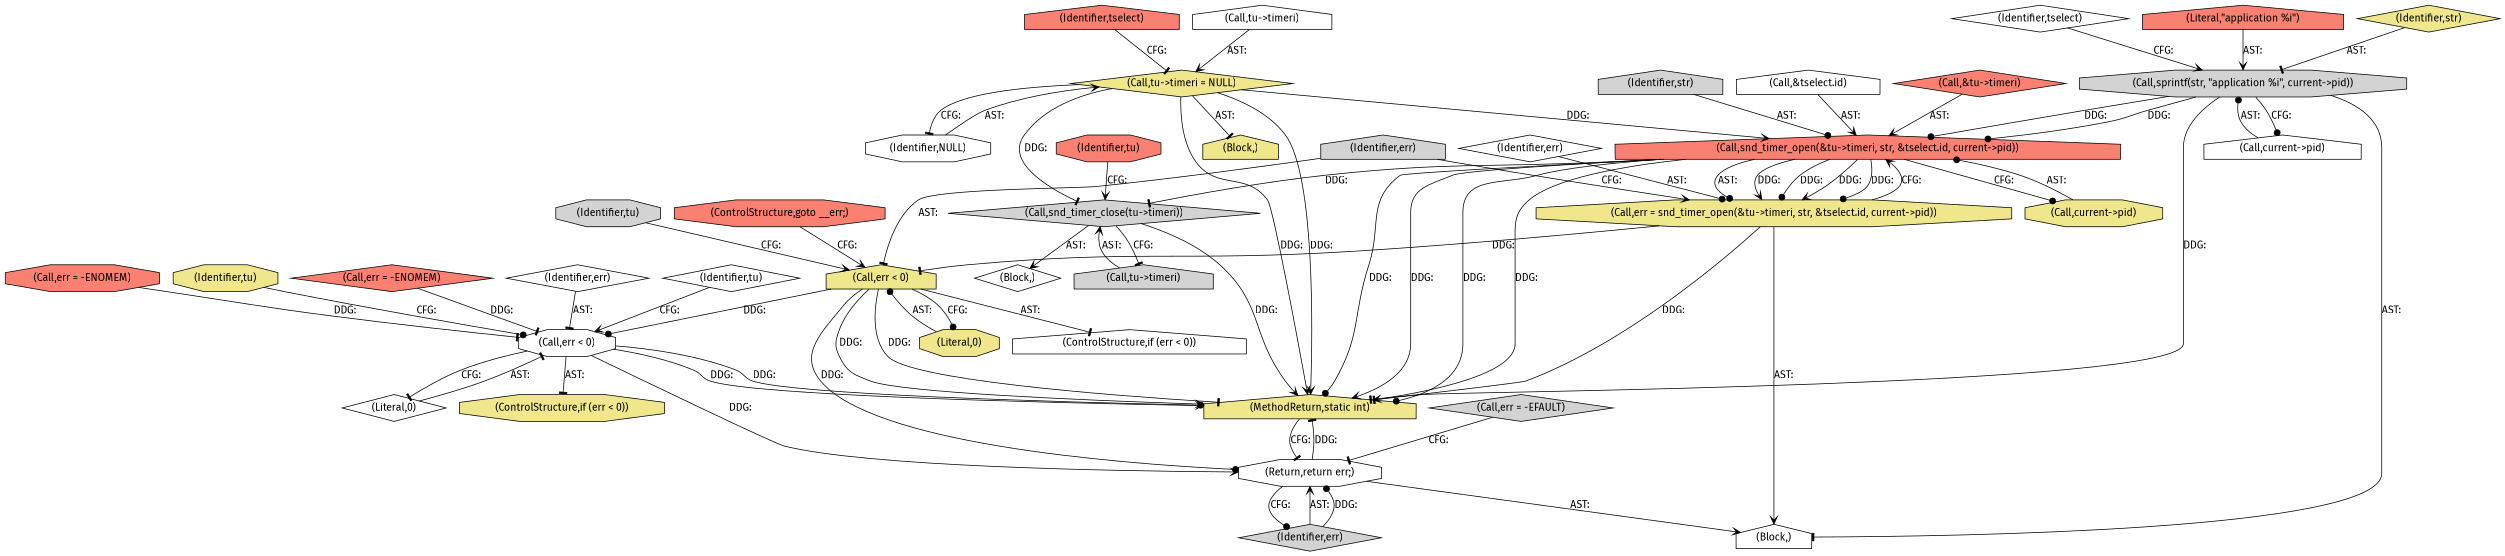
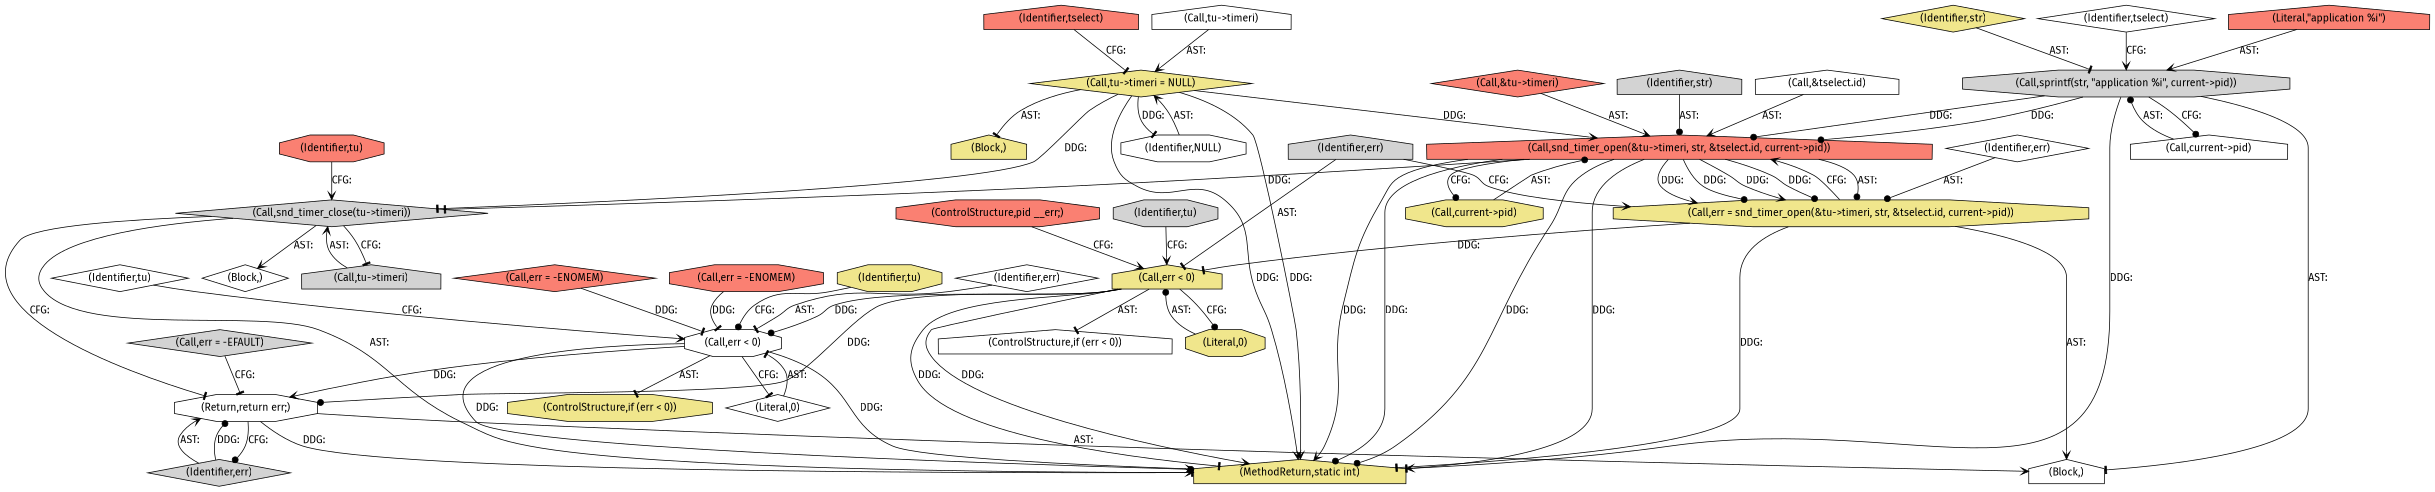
  digraph {
    fontname="Fira Sans"
    node [fillcolor=white fontname="Fira Sans" shape=house style=filled]
    edge [arrowhead=vee fontname="Fira Sans"]
    n1 [fillcolor=salmon label="(Call,snd_timer_open(&tu->timeri, str, &tselect.id, current->pid))"]
    n2 [fillcolor=khaki label="(Call,err = snd_timer_open(&tu->timeri, str, &tselect.id, current->pid))" shape=octagon]
    n3 [fillcolor=lightgrey label="(Call,snd_timer_close(tu->timeri))" shape=diamond]
    n4 [fillcolor=khaki label="(MethodReturn,static int)"]
    n5 [fillcolor=khaki label="(Call,current->pid)" shape=octagon]
    n6 [label="(Block,)"]
    n7 [fillcolor=khaki label="(Call,err < 0)"]
    n8 [fillcolor=lightgrey label="(Call,tu->timeri)"]
    n9 [label="(Block,)" shape=diamond]
    n10 [label="(Return,return err;)" shape=octagon]
    n11 [fillcolor=khaki label="(Call,tu->timeri = NULL)" shape=diamond]
    n12 [label="(Identifier,NULL)" shape=octagon]
    n13 [fillcolor=khaki label="(Block,)"]
    n14 [fillcolor=lightgrey label="(Call,sprintf(str, \"application %i\", current->pid))" shape=octagon]
    n15 [label="(Call,current->pid)"]
    n16 [label="(Call,err < 0)" shape=octagon]
    n17 [fillcolor=khaki label="(Literal,0)" shape=octagon]
    n18 [label="(ControlStructure,if (err < 0))"]
    n19 [fillcolor=khaki label="(ControlStructure,if (err < 0))" shape=octagon]
    n20 [label="(Literal,0)" shape=diamond]
    n21 [fillcolor=lightgrey label="(Identifier,err)" shape=diamond]
    n22 [fillcolor=lightgrey label="(Call,err = -EFAULT)" shape=diamond]
    n23 [label="(Identifier,err)" shape=diamond]
-   n24 [fillcolor=salmon label="(ControlStructure,goto __err;)" shape=octagon]
+   n24 [fillcolor=salmon label="(ControlStructure,pid __err;)" shape=octagon]
    n25 [label="(Identifier,tselect)" shape=diamond]
    n26 [label="(Identifier,tu)" shape=diamond]
    n27 [fillcolor=lightgrey label="(Identifier,tu)" shape=octagon]
    n28 [label="(Identifier,err)" shape=diamond]
    n29 [fillcolor=salmon label="(Identifier,tselect)"]
    n30 [fillcolor=salmon label="(Literal,\"application %i\")"]
    n31 [label="(Call,tu->timeri)"]
    n32 [fillcolor=salmon label="(Call,err = -ENOMEM)" shape=octagon]
    n33 [fillcolor=salmon label="(Call,&tu->timeri)" shape=diamond]
    n34 [fillcolor=khaki label="(Identifier,tu)" shape=octagon]
    n35 [fillcolor=lightgrey label="(Identifier,str)"]
    n36 [fillcolor=salmon label="(Identifier,tu)" shape=octagon]
    n37 [fillcolor=lightgrey label="(Identifier,err)"]
    n38 [fillcolor=salmon label="(Call,err = -ENOMEM)" shape=diamond]
    n39 [label="(Call,&tselect.id)"]
    n40 [fillcolor=khaki label="(Identifier,str)" shape=diamond]
    n1 -> n2 [arrowhead=dot label="AST: "]
    n1 -> n2 [label="DDG: "]
    n1 -> n2 [arrowhead=dot label="DDG: "]
    n1 -> n2 [label="DDG: "]
    n1 -> n2 [arrowhead=dot label="DDG: "]
    n1 -> n3 [arrowhead=tee label="DDG: "]
    n1 -> n4 [arrowhead=dot label="DDG: "]
    n1 -> n4 [label="DDG: "]
    n1 -> n4 [arrowhead=dot label="DDG: "]
    n1 -> n4 [label="DDG: "]
    n1 -> n5 [arrowhead=dot label="CFG: "]
    n2 -> n1 [label="CFG: "]
    n2 -> n4 [arrowhead=tee label="DDG: "]
    n2 -> n6 [label="AST: "]
    n2 -> n7 [arrowhead=tee label="DDG: "]
-   n3 -> n4 [label="DDG: "]
+   n3 -> n4 [label="AST: "]
    n3 -> n8 [arrowhead=tee label="CFG: "]
    n3 -> n9 [label="AST: "]
-   n4 -> n10 [arrowhead=tee label="CFG: "]
+   n3 -> n10 [arrowhead=tee label="CFG: "]
    n5 -> n1 [arrowhead=dot label="AST: "]
    n7 -> n4 [label="DDG: "]
    n7 -> n4 [arrowhead=tee label="DDG: "]
    n7 -> n10 [arrowhead=dot label="DDG: "]
    n7 -> n16 [arrowhead=dot label="DDG: "]
    n7 -> n17 [arrowhead=dot label="CFG: "]
    n7 -> n18 [arrowhead=tee label="AST: "]
    n8 -> n3 [label="AST: "]
    n10 -> n4 [arrowhead=tee label="DDG: "]
    n10 -> n6 [label="AST: "]
    n10 -> n21 [arrowhead=dot label="CFG: "]
    n11 -> n1 [label="DDG: "]
    n11 -> n3 [arrowhead=tee label="DDG: "]
    n11 -> n4 [label="DDG: "]
    n11 -> n4 [label="DDG: "]
-   n11 -> n12 [arrowhead=tee label="CFG: "]
+   n11 -> n12 [arrowhead=tee label="DDG: "]
    n11 -> n13 [arrowhead=tee label="AST: "]
    n12 -> n11 [label="AST: "]
    n14 -> n1 [arrowhead=dot label="DDG: "]
    n14 -> n1 [arrowhead=dot label="DDG: "]
    n14 -> n4 [arrowhead=tee label="DDG: "]
    n14 -> n6 [arrowhead=tee label="AST: "]
    n14 -> n15 [arrowhead=dot label="CFG: "]
    n15 -> n14 [arrowhead=dot label="AST: "]
    n16 -> n4 [label="DDG: "]
    n16 -> n4 [arrowhead=dot label="DDG: "]
    n16 -> n10 [label="DDG: "]
    n16 -> n19 [arrowhead=tee label="AST: "]
    n16 -> n20 [arrowhead=tee label="CFG: "]
    n17 -> n7 [arrowhead=dot label="AST: "]
    n20 -> n16 [arrowhead=tee label="AST: "]
    n21 -> n10 [label="AST: "]
    n21 -> n10 [arrowhead=dot label="DDG: "]
    n22 -> n10 [arrowhead=tee label="CFG: "]
    n23 -> n16 [arrowhead=tee label="AST: "]
    n24 -> n7 [label="CFG: "]
    n25 -> n14 [label="CFG: "]
    n26 -> n16 [label="CFG: "]
    n27 -> n7 [label="CFG: "]
    n28 -> n2 [arrowhead=dot label="AST: "]
    n29 -> n11 [arrowhead=tee label="CFG: "]
    n30 -> n14 [label="AST: "]
    n31 -> n11 [label="AST: "]
    n32 -> n16 [arrowhead=tee label="DDG: "]
    n33 -> n1 [label="AST: "]
    n34 -> n16 [arrowhead=dot label="CFG: "]
    n35 -> n1 [arrowhead=dot label="AST: "]
    n36 -> n3 [label="CFG: "]
    n37 -> n2 [label="CFG: "]
    n37 -> n7 [arrowhead=tee label="AST: "]
    n38 -> n16 [arrowhead=tee label="DDG: "]
    n39 -> n1 [label="AST: "]
    n40 -> n14 [arrowhead=tee label="AST: "]
  }
